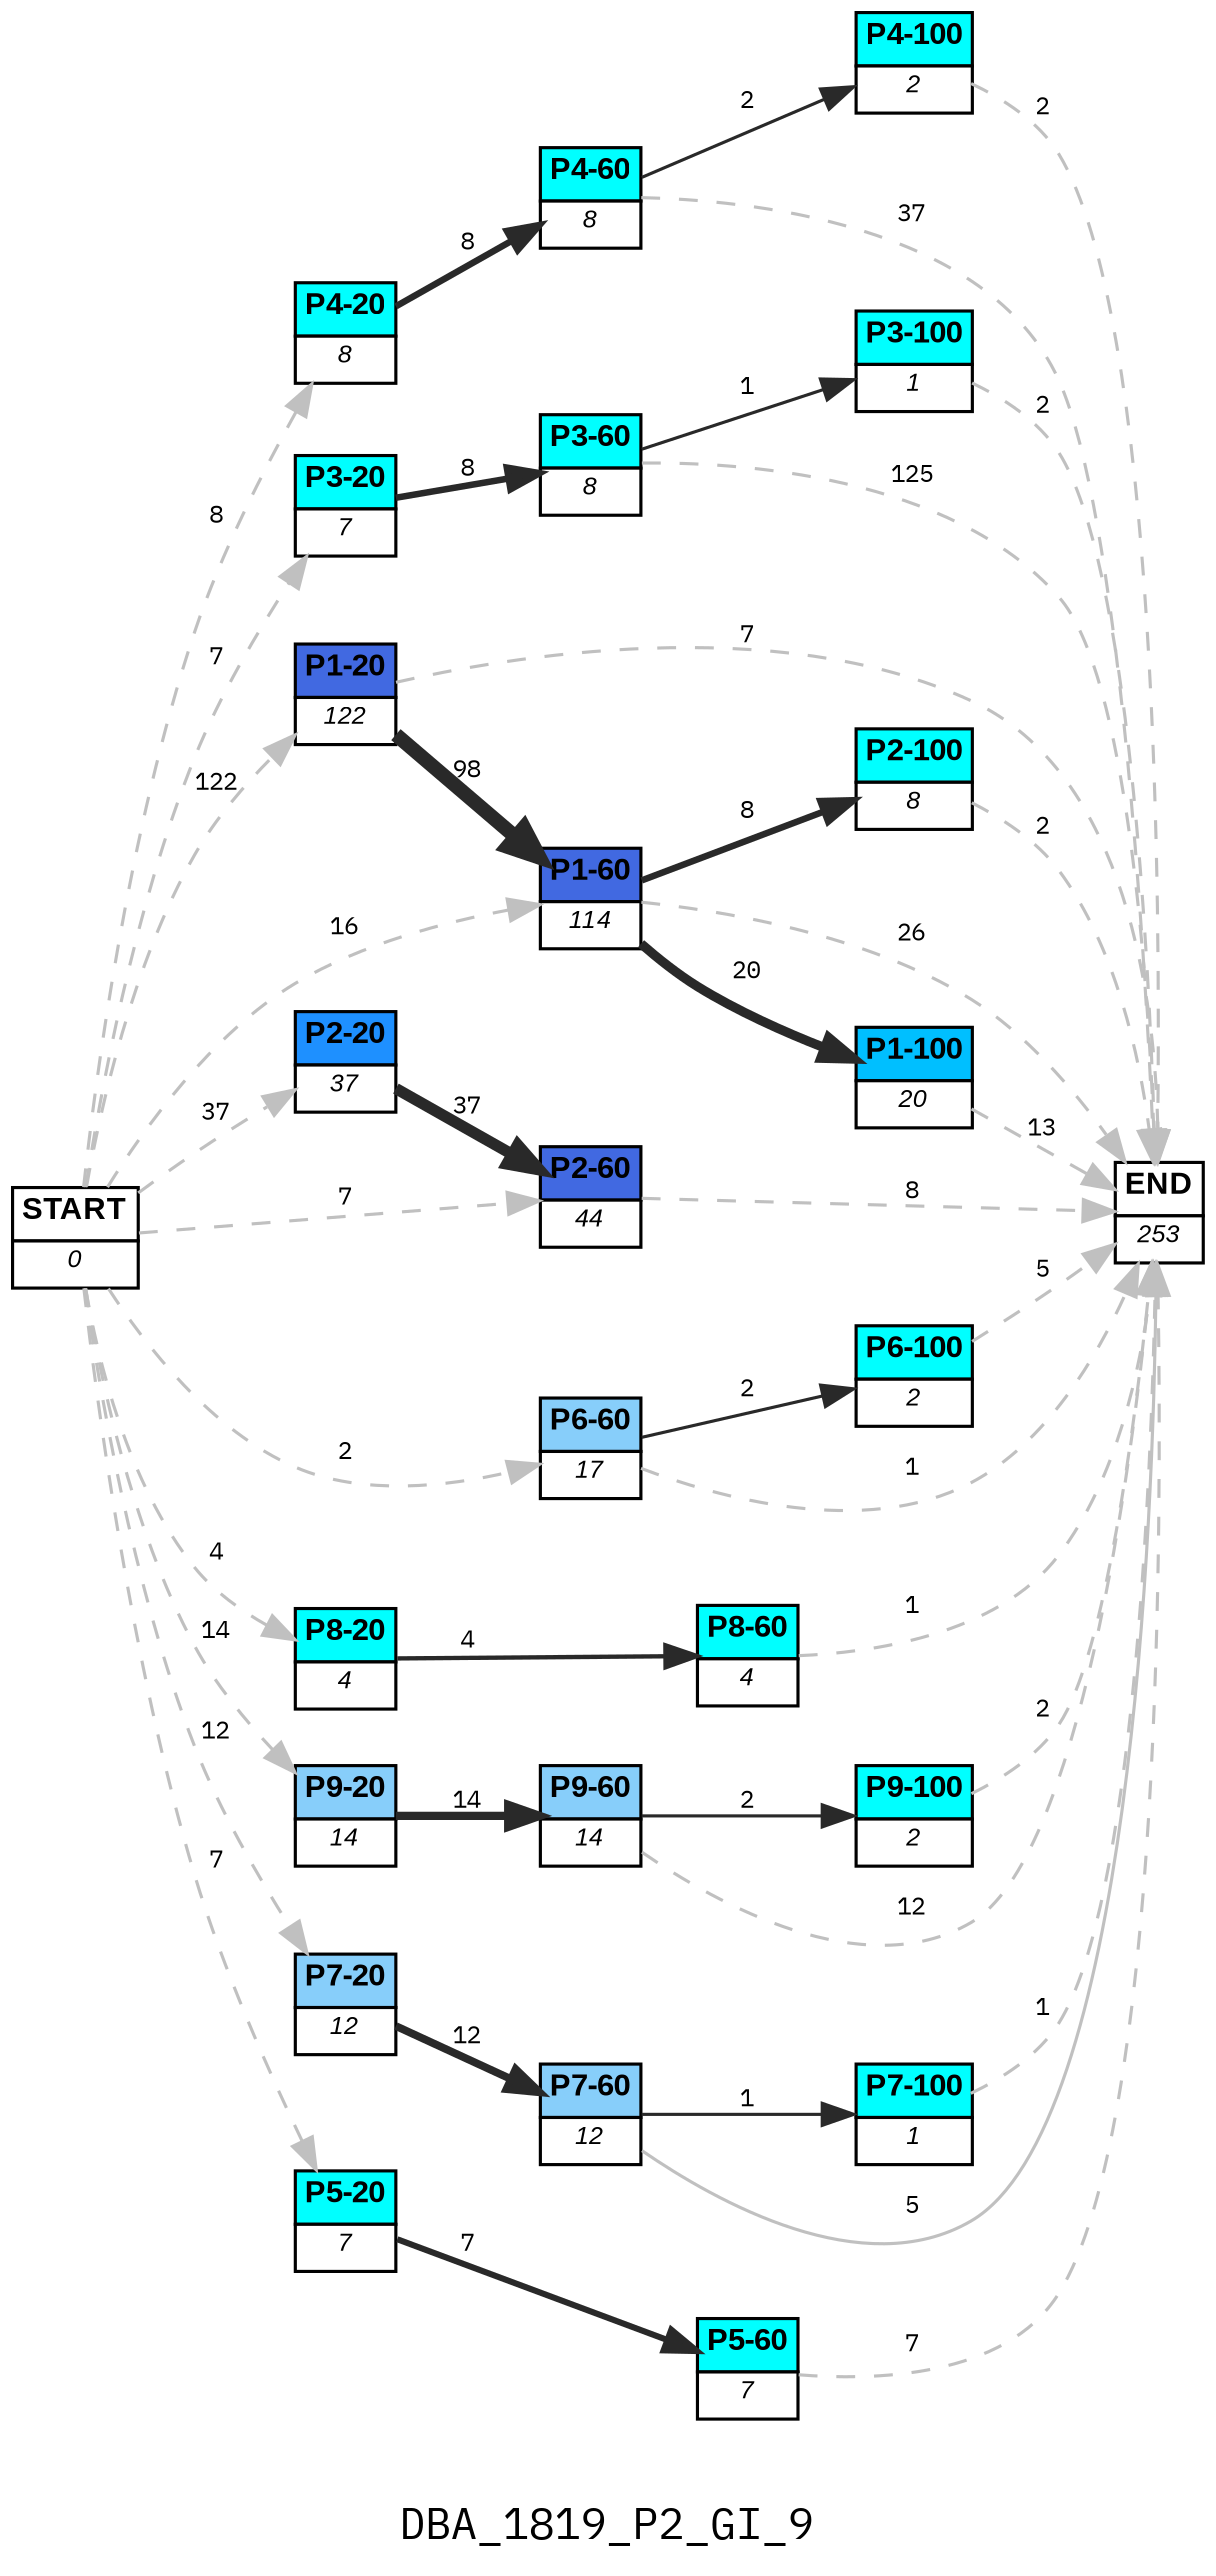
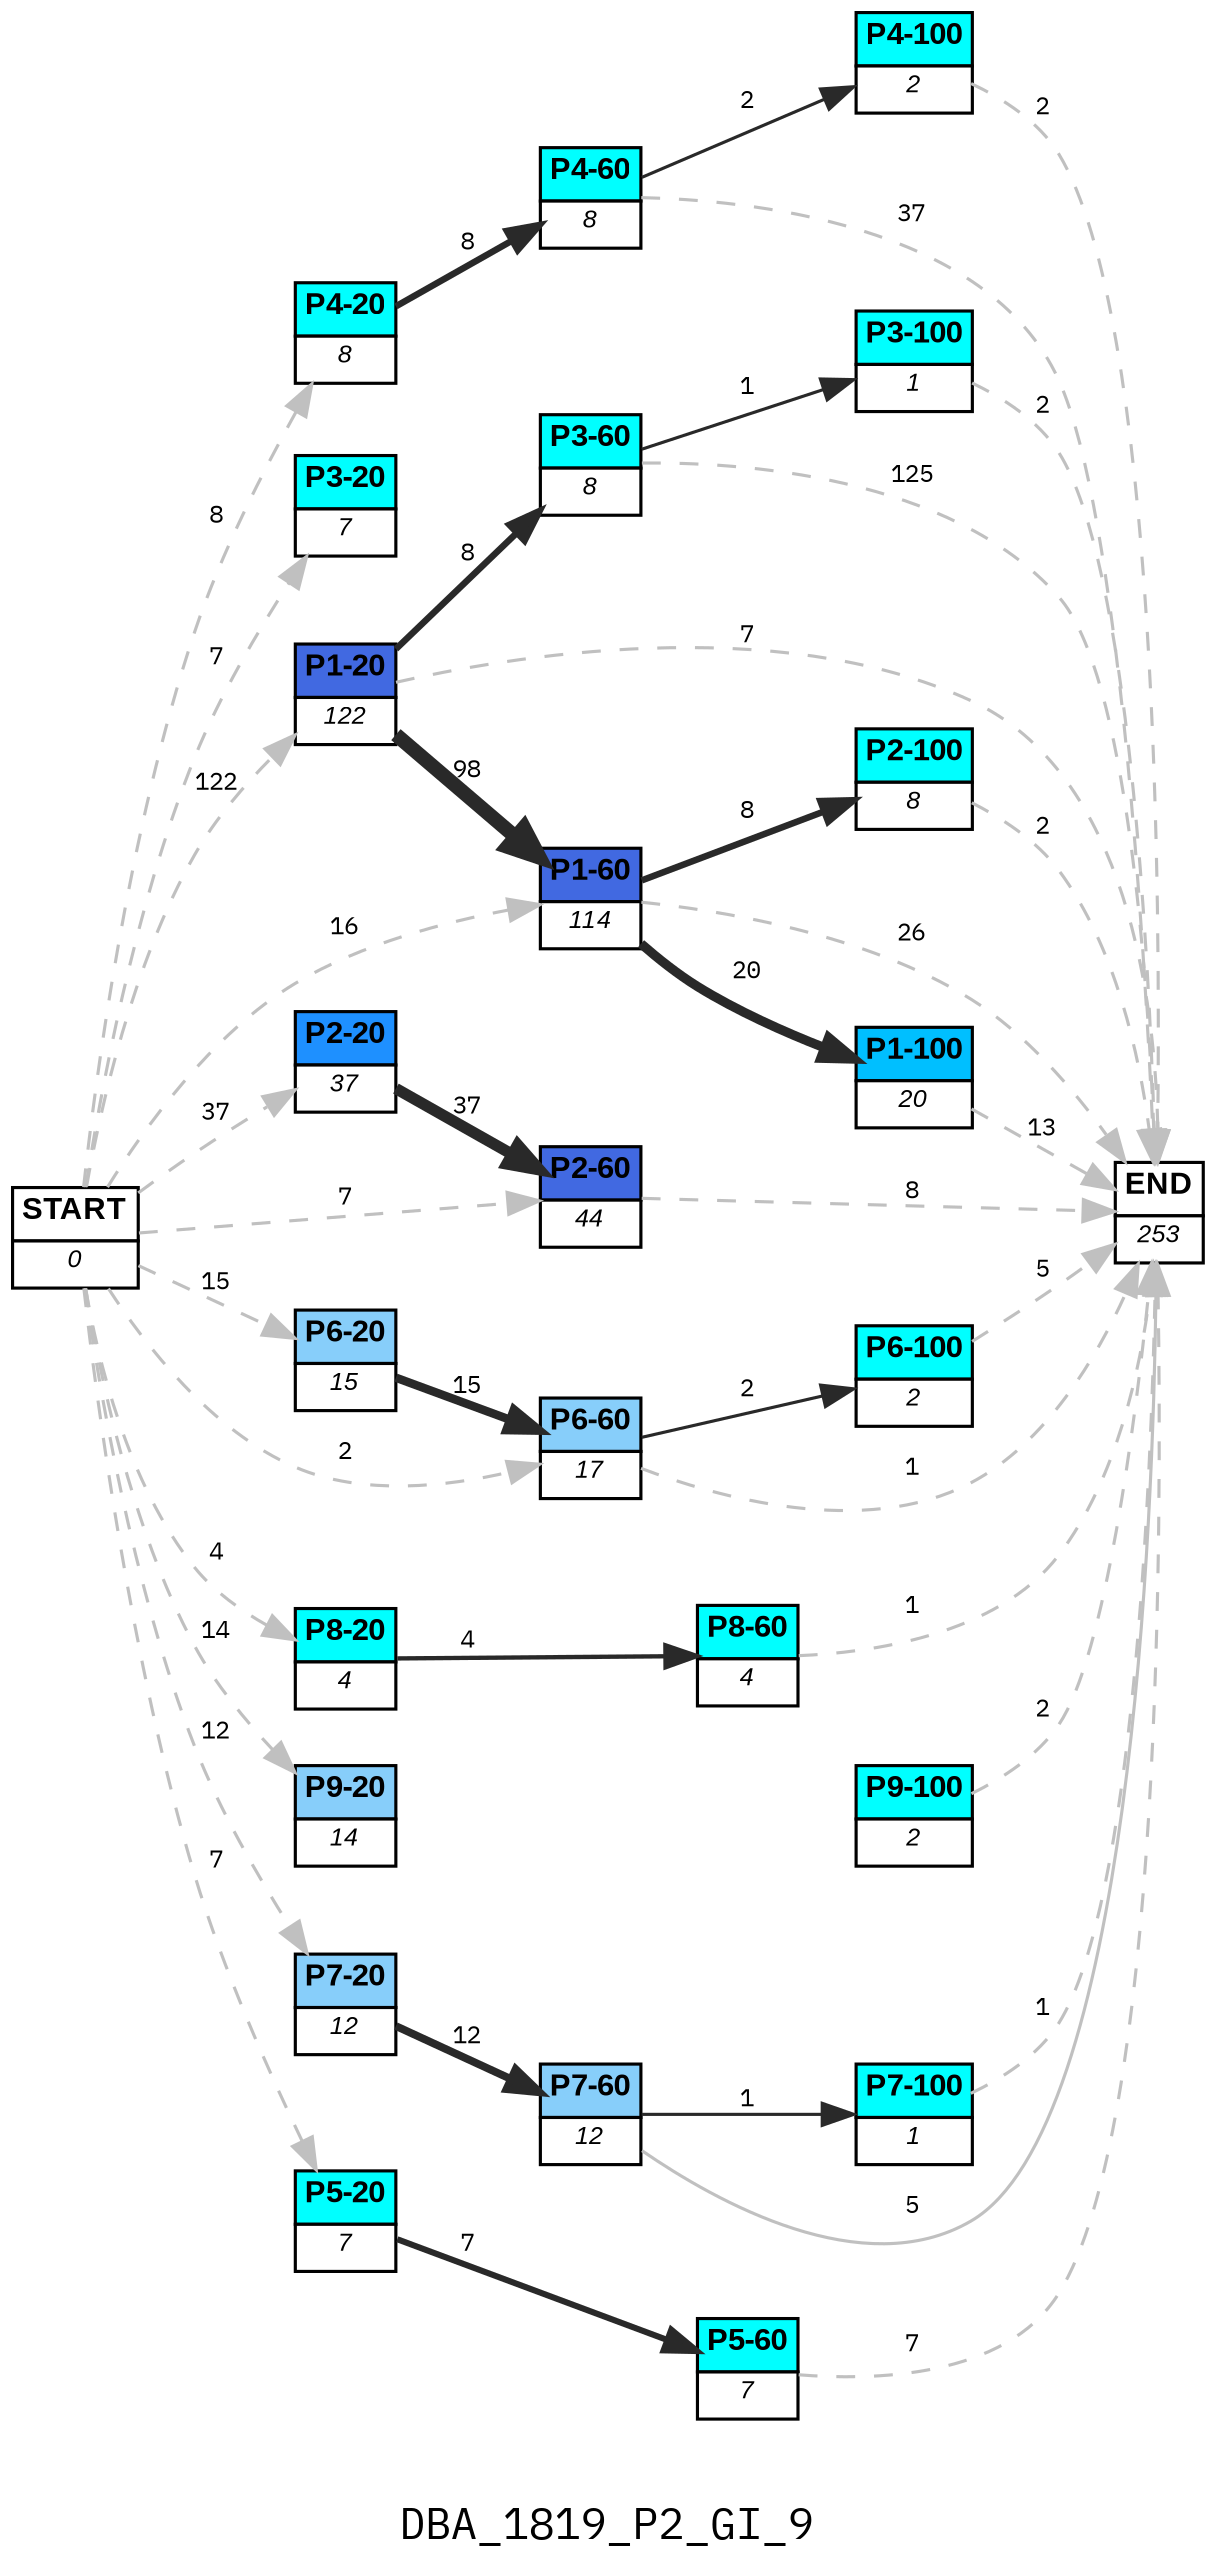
  digraph {
    fontname="IBM Plex Mono"
    label=DBA_1819_P2_GI_9
    rankdir=LR
    node [fontname="IBM Plex Mono" shape=plain]
    edge [color=grey fontname="IBM Plex Mono" fontsize=8 labelfloat=false style=dashed]
    n1 [label=<<table border="0" cellborder="1" cellspacing="0"><tr><td bgcolor="white"><FONT face="Arial" POINT-SIZE="10"><b>START</b></FONT></td></tr><tr><td bgcolor="white"><FONT face="Arial" POINT-SIZE="8"><i>0</i></FONT></td></tr></table>>]
    n2 [label=<<table border="0" cellborder="1" cellspacing="0"><tr><td bgcolor="aqua"><FONT face="Arial" POINT-SIZE="10"><b>P4-20</b></FONT></td></tr><tr><td bgcolor="white"><FONT face="Arial" POINT-SIZE="8"><i>8</i></FONT></td></tr></table>>]
    n3 [label=<<table border="0" cellborder="1" cellspacing="0"><tr><td bgcolor="aqua"><FONT face="Arial" POINT-SIZE="10"><b>P3-20</b></FONT></td></tr><tr><td bgcolor="white"><FONT face="Arial" POINT-SIZE="8"><i>7</i></FONT></td></tr></table>>]
    n4 [label=<<table border="0" cellborder="1" cellspacing="0"><tr><td bgcolor="royalblue"><FONT face="Arial" POINT-SIZE="10"><b>P1-20</b></FONT></td></tr><tr><td bgcolor="white"><FONT face="Arial" POINT-SIZE="8"><i>122</i></FONT></td></tr></table>>]
    n5 [label=<<table border="0" cellborder="1" cellspacing="0"><tr><td bgcolor="royalblue"><FONT face="Arial" POINT-SIZE="10"><b>P1-60</b></FONT></td></tr><tr><td bgcolor="white"><FONT face="Arial" POINT-SIZE="8"><i>114</i></FONT></td></tr></table>>]
    n6 [label=<<table border="0" cellborder="1" cellspacing="0"><tr><td bgcolor="dodgerblue"><FONT face="Arial" POINT-SIZE="10"><b>P2-20</b></FONT></td></tr><tr><td bgcolor="white"><FONT face="Arial" POINT-SIZE="8"><i>37</i></FONT></td></tr></table>>]
    n7 [label=<<table border="0" cellborder="1" cellspacing="0"><tr><td bgcolor="royalblue"><FONT face="Arial" POINT-SIZE="10"><b>P2-60</b></FONT></td></tr><tr><td bgcolor="white"><FONT face="Arial" POINT-SIZE="8"><i>44</i></FONT></td></tr></table>>]
+   n8 [label=<<table border="0" cellborder="1" cellspacing="0"><tr><td bgcolor="lightskyblue"><FONT face="Arial" POINT-SIZE="10"><b>P6-20</b></FONT></td></tr><tr><td bgcolor="white"><FONT face="Arial" POINT-SIZE="8"><i>15</i></FONT></td></tr></table>>]
    n9 [label=<<table border="0" cellborder="1" cellspacing="0"><tr><td bgcolor="lightskyblue"><FONT face="Arial" POINT-SIZE="10"><b>P6-60</b></FONT></td></tr><tr><td bgcolor="white"><FONT face="Arial" POINT-SIZE="8"><i>17</i></FONT></td></tr></table>>]
    n10 [label=<<table border="0" cellborder="1" cellspacing="0"><tr><td bgcolor="aqua"><FONT face="Arial" POINT-SIZE="10"><b>P8-20</b></FONT></td></tr><tr><td bgcolor="white"><FONT face="Arial" POINT-SIZE="8"><i>4</i></FONT></td></tr></table>>]
    n11 [label=<<table border="0" cellborder="1" cellspacing="0"><tr><td bgcolor="lightskyblue"><FONT face="Arial" POINT-SIZE="10"><b>P9-20</b></FONT></td></tr><tr><td bgcolor="white"><FONT face="Arial" POINT-SIZE="8"><i>14</i></FONT></td></tr></table>>]
    n12 [label=<<table border="0" cellborder="1" cellspacing="0"><tr><td bgcolor="lightskyblue"><FONT face="Arial" POINT-SIZE="10"><b>P7-20</b></FONT></td></tr><tr><td bgcolor="white"><FONT face="Arial" POINT-SIZE="8"><i>12</i></FONT></td></tr></table>>]
    n13 [label=<<table border="0" cellborder="1" cellspacing="0"><tr><td bgcolor="aqua"><FONT face="Arial" POINT-SIZE="10"><b>P5-20</b></FONT></td></tr><tr><td bgcolor="white"><FONT face="Arial" POINT-SIZE="8"><i>7</i></FONT></td></tr></table>>]
    n14 [label=<<table border="0" cellborder="1" cellspacing="0"><tr><td bgcolor="aqua"><FONT face="Arial" POINT-SIZE="10"><b>P4-60</b></FONT></td></tr><tr><td bgcolor="white"><FONT face="Arial" POINT-SIZE="8"><i>8</i></FONT></td></tr></table>>]
    n15 [label=<<table border="0" cellborder="1" cellspacing="0"><tr><td bgcolor="aqua"><FONT face="Arial" POINT-SIZE="10"><b>P3-60</b></FONT></td></tr><tr><td bgcolor="white"><FONT face="Arial" POINT-SIZE="8"><i>8</i></FONT></td></tr></table>>]
    n16 [label=<<table border="0" cellborder="1" cellspacing="0"><tr><td bgcolor="white"><FONT face="Arial" POINT-SIZE="10"><b>END</b></FONT></td></tr><tr><td bgcolor="white"><FONT face="Arial" POINT-SIZE="8"><i>253</i></FONT></td></tr></table>>]
    n17 [label=<<table border="0" cellborder="1" cellspacing="0"><tr><td bgcolor="deepskyblue"><FONT face="Arial" POINT-SIZE="10"><b>P1-100</b></FONT></td></tr><tr><td bgcolor="white"><FONT face="Arial" POINT-SIZE="8"><i>20</i></FONT></td></tr></table>>]
    n18 [label=<<table border="0" cellborder="1" cellspacing="0"><tr><td bgcolor="aqua"><FONT face="Arial" POINT-SIZE="10"><b>P2-100</b></FONT></td></tr><tr><td bgcolor="white"><FONT face="Arial" POINT-SIZE="8"><i>8</i></FONT></td></tr></table>>]
    n19 [label=<<table border="0" cellborder="1" cellspacing="0"><tr><td bgcolor="aqua"><FONT face="Arial" POINT-SIZE="10"><b>P6-100</b></FONT></td></tr><tr><td bgcolor="white"><FONT face="Arial" POINT-SIZE="8"><i>2</i></FONT></td></tr></table>>]
    n20 [label=<<table border="0" cellborder="1" cellspacing="0"><tr><td bgcolor="aqua"><FONT face="Arial" POINT-SIZE="10"><b>P8-60</b></FONT></td></tr><tr><td bgcolor="white"><FONT face="Arial" POINT-SIZE="8"><i>4</i></FONT></td></tr></table>>]
-   n21 [label=<<table border="0" cellborder="1" cellspacing="0"><tr><td bgcolor="lightskyblue"><FONT face="Arial" POINT-SIZE="10"><b>P9-60</b></FONT></td></tr><tr><td bgcolor="white"><FONT face="Arial" POINT-SIZE="8"><i>14</i></FONT></td></tr></table>>]
    n22 [label=<<table border="0" cellborder="1" cellspacing="0"><tr><td bgcolor="lightskyblue"><FONT face="Arial" POINT-SIZE="10"><b>P7-60</b></FONT></td></tr><tr><td bgcolor="white"><FONT face="Arial" POINT-SIZE="8"><i>12</i></FONT></td></tr></table>>]
    n23 [label=<<table border="0" cellborder="1" cellspacing="0"><tr><td bgcolor="aqua"><FONT face="Arial" POINT-SIZE="10"><b>P5-60</b></FONT></td></tr><tr><td bgcolor="white"><FONT face="Arial" POINT-SIZE="8"><i>7</i></FONT></td></tr></table>>]
    n24 [label=<<table border="0" cellborder="1" cellspacing="0"><tr><td bgcolor="aqua"><FONT face="Arial" POINT-SIZE="10"><b>P4-100</b></FONT></td></tr><tr><td bgcolor="white"><FONT face="Arial" POINT-SIZE="8"><i>2</i></FONT></td></tr></table>>]
    n25 [label=<<table border="0" cellborder="1" cellspacing="0"><tr><td bgcolor="aqua"><FONT face="Arial" POINT-SIZE="10"><b>P3-100</b></FONT></td></tr><tr><td bgcolor="white"><FONT face="Arial" POINT-SIZE="8"><i>1</i></FONT></td></tr></table>>]
    n26 [label=<<table border="0" cellborder="1" cellspacing="0"><tr><td bgcolor="aqua"><FONT face="Arial" POINT-SIZE="10"><b>P9-100</b></FONT></td></tr><tr><td bgcolor="white"><FONT face="Arial" POINT-SIZE="8"><i>2</i></FONT></td></tr></table>>]
    n27 [label=<<table border="0" cellborder="1" cellspacing="0"><tr><td bgcolor="aqua"><FONT face="Arial" POINT-SIZE="10"><b>P7-100</b></FONT></td></tr><tr><td bgcolor="white"><FONT face="Arial" POINT-SIZE="8"><i>1</i></FONT></td></tr></table>>]
    n1 -> n2 [label=8]
    n1 -> n3 [label=7]
    n1 -> n4 [label=122]
    n1 -> n5 [label=16]
    n1 -> n6 [label=37]
    n1 -> n7 [label=7]
+   n1 -> n8 [label=15]
    n1 -> n9 [label=2]
    n1 -> n10 [label=4]
    n1 -> n11 [label=14]
    n1 -> n12 [label=12]
    n1 -> n13 [label=7]
    n2 -> n14 [color=grey16 label=8 penwidth=2.07944154167984 style=""]
-   n3 -> n15 [color=grey16 label=8 penwidth=2.07944154167984 style=""]
+   n4 -> n15 [color=grey16 label=8 penwidth=2.07944154167984 style=""]
    n4 -> n5 [color=grey16 label=98 penwidth=4.58496747867057 style=""]
    n4 -> n16 [label=7]
    n5 -> n16 [label=26]
    n5 -> n17 [color=grey16 label=20 penwidth=2.99573227355399 style=""]
    n5 -> n18 [color=grey16 label=8 penwidth=2.07944154167984 style=""]
    n6 -> n7 [color=grey16 label=37 penwidth=3.61091791264422 style=""]
    n7 -> n16 [label=8]
+   n8 -> n9 [color=grey16 label=15 penwidth=2.70805020110221 style=""]
    n9 -> n16 [label=1]
    n9 -> n19 [color=grey16 label=2 penwidth=1 style=""]
    n10 -> n20 [color=grey16 label=4 penwidth=1.38629436111989 style=""]
-   n11 -> n21 [color=grey16 label=14 penwidth=2.63905732961526 style=""]
    n12 -> n22 [color=grey16 label=12 penwidth=2.484906649788 style=""]
    n13 -> n23 [color=grey16 label=7 penwidth=1.94591014905531 style=""]
    n14 -> n16 [label=37]
    n14 -> n24 [color=grey16 label=2 penwidth=1 style=""]
    n15 -> n16 [label=125]
    n15 -> n25 [color=grey16 label=1 penwidth=1 style=""]
    n17 -> n16 [label=13]
    n18 -> n16 [label=2]
    n19 -> n16 [label=5]
    n20 -> n16 [label=1]
-   n21 -> n16 [label=12]
-   n21 -> n26 [color=grey16 label=2 penwidth=1 style=""]
    n22 -> n16 [label=5 style=solid]
    n22 -> n27 [color=grey16 label=1 penwidth=1 style=""]
    n23 -> n16 [label=7]
    n24 -> n16 [label=2]
    n25 -> n16 [label=2]
    n26 -> n16 [label=2]
    n27 -> n16 [label=1]
  }
